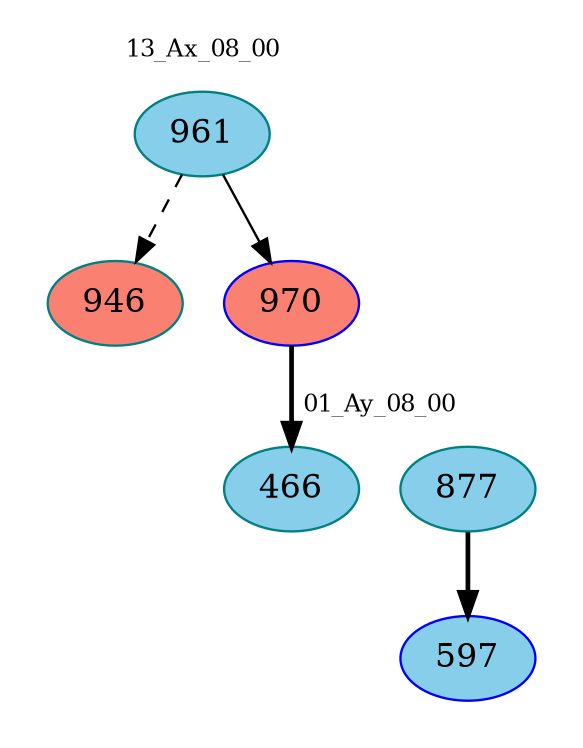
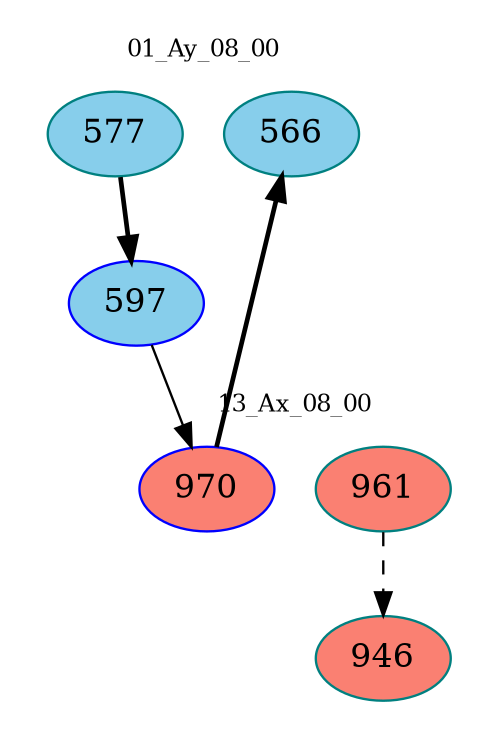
  digraph {
    node [color=teal fillcolor=salmon style=filled]
    edge [color=black style=bold]
-   n1 [fillcolor=skyblue label=961]
+   n1 [label=961]
    n2 [label=946]
    n3 [color=blue label=970]
-   n4 [fillcolor=skyblue label=877]
-   n5 [fillcolor=skyblue label=466]
+   n4 [fillcolor=skyblue label=577]
+   n5 [fillcolor=skyblue label=566]
    n6 [color=blue fillcolor=skyblue label=597]
    subgraph cluster_1 {
      color=white
      fontsize=10
      label="13_Ax_08_00"
      n1
      n2
      n3
    }
    subgraph cluster_2 {
      color=white
      fontsize=10
      label="01_Ay_08_00"
      n4
      n5
      n6
    }
    n1 -> n2 [style=dashed]
-   n1 -> n3 [style=solid]
+   n6 -> n3 [style=solid]
    n3 -> n5
    n4 -> n6
  }
